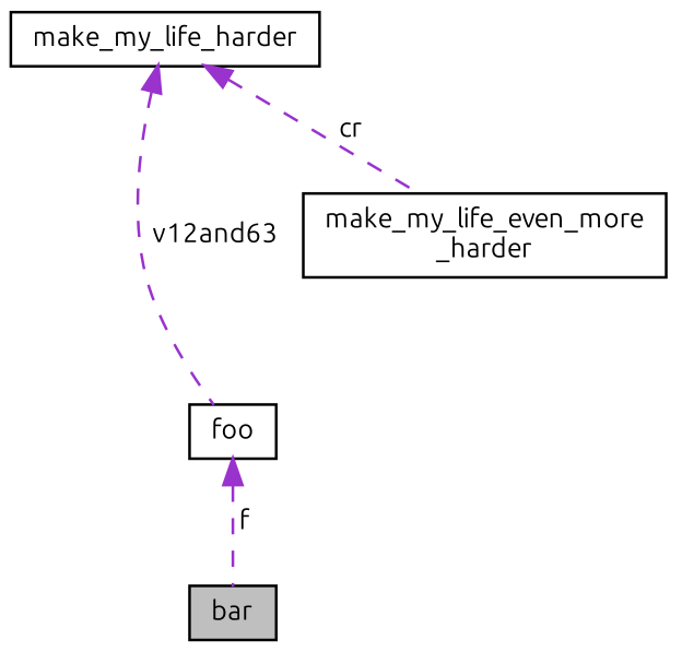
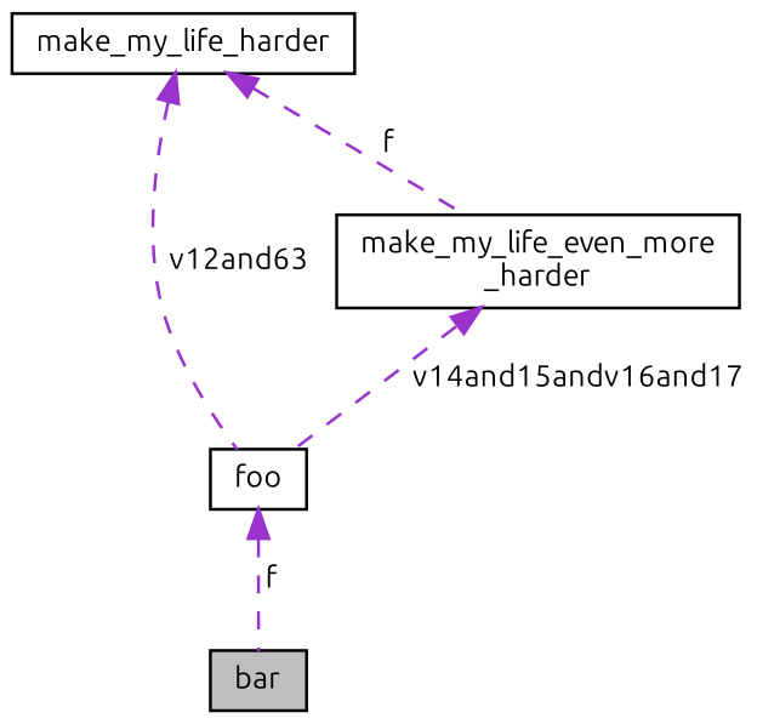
  digraph {
    fontname=Ubuntu
    node [color=black fillcolor=white fontname=Ubuntu fontsize=10 shape=record style=filled]
    edge [color=darkorchid3 dir=back fontname=Ubuntu fontsize=10 labelfontname=Helvetica labelfontsize=10 style=dashed]
    n1 [fillcolor=grey75 fontcolor=black height=0.2 label=bar width=0.4]
    n2 [height=0.2 label=foo width=0.4]
    n3 [height=0.2 label="make_my_life_even_more\l_harder" width=0.4]
    n4 [height=0.2 label=make_my_life_harder width=0.4]
    n2 -> n1 [label=" f"]
+   n3 -> n2 [label=" v14and15andv16and17"]
    n4 -> n2 [label=" v12and63"]
-   n4 -> n3 [label=" cr"]
+   n4 -> n3 [label=" f"]
  }
